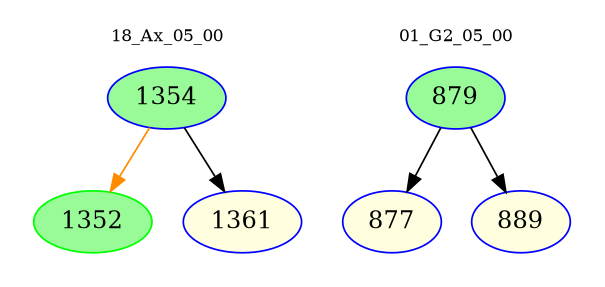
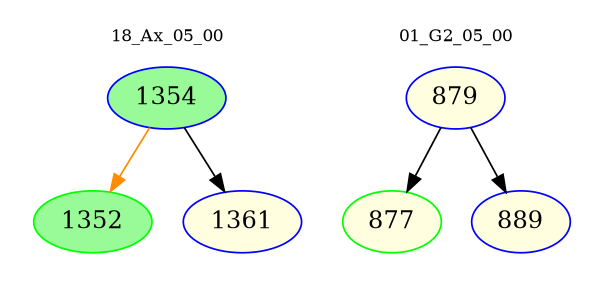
  digraph {
    node [color=blue fillcolor=palegreen style=filled]
    edge [color=black]
    n1 [label=1354]
    n2 [color=green label=1352]
    n3 [fillcolor=lightyellow label=1361]
-   n4 [label=879]
-   n5 [fillcolor=lightyellow label=877]
+   n4 [fillcolor=lightyellow label=879]
+   n5 [color=green fillcolor=lightyellow label=877]
    n6 [fillcolor=lightyellow label=889]
    subgraph cluster_1 {
      color=white
      fontsize=10
      label="18_Ax_05_00"
      n1
      n2
      n3
    }
    subgraph cluster_2 {
      color=white
      fontsize=10
      label="01_G2_05_00"
      n4
      n5
      n6
    }
    n1 -> n2 [color=darkorange]
    n1 -> n3
    n4 -> n5
    n4 -> n6
  }
